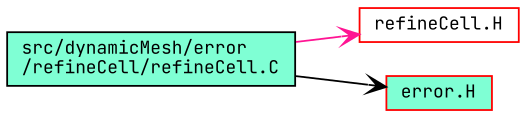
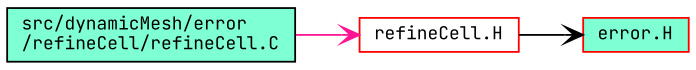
  digraph {
    fontname="JetBrains Mono"
    rankdir=LR
    node [color=red fillcolor=aquamarine fontname="JetBrains Mono" fontsize=10 shape=record style=filled]
    edge [arrowhead=vee fontname="JetBrains Mono" fontsize=10 labelfontname=FreeSans labelfontsize=10 style=solid]
    n1 [color=black fontcolor=black height=0.2 label="src/dynamicMesh/error\l/refineCell/refineCell.C" width=0.4]
    n2 [fillcolor=white height=0.2 label="refineCell.H" width=0.4]
    n3 [height=0.2 label="error.H" width=0.4]
    n1 -> n2 [color=deeppink]
-   n1 -> n3 [color=black]
+   n2 -> n3 [color=black]
  }
